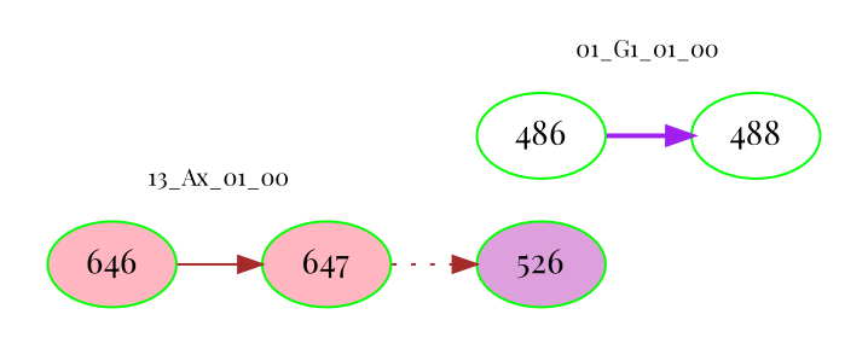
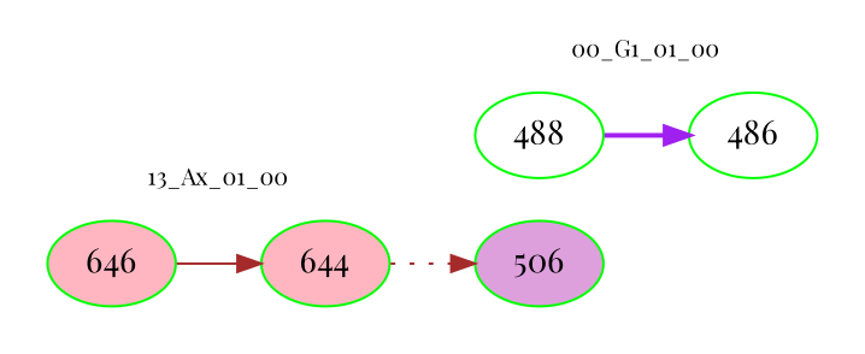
  digraph {
    fontname="Playfair Display"
    rankdir=LR
    node [color=green fillcolor=lightpink fontname="Playfair Display" style=filled]
    edge [color=brown fontname="Playfair Display"]
    n1 [label=646]
-   n2 [label=647]
+   n2 [label=644]
    n3 [fillcolor=white label=486]
    n4 [fillcolor=white label=488]
-   n5 [fillcolor=plum label=526]
+   n5 [fillcolor=plum label=506]
    subgraph cluster_1 {
      color=white
      fontsize=10
      label="13_Ax_01_00"
      n1
      n2
    }
    subgraph cluster_2 {
      color=white
      fontsize=10
-     label="01_G1_01_00"
+     label="00_G1_01_00"
      n3
      n4
      n5
    }
    n1 -> n2 [style=solid]
    n2 -> n5 [style=dotted]
-   n3 -> n4 [color=purple style=bold]
+   n4 -> n3 [color=purple style=bold]
  }
